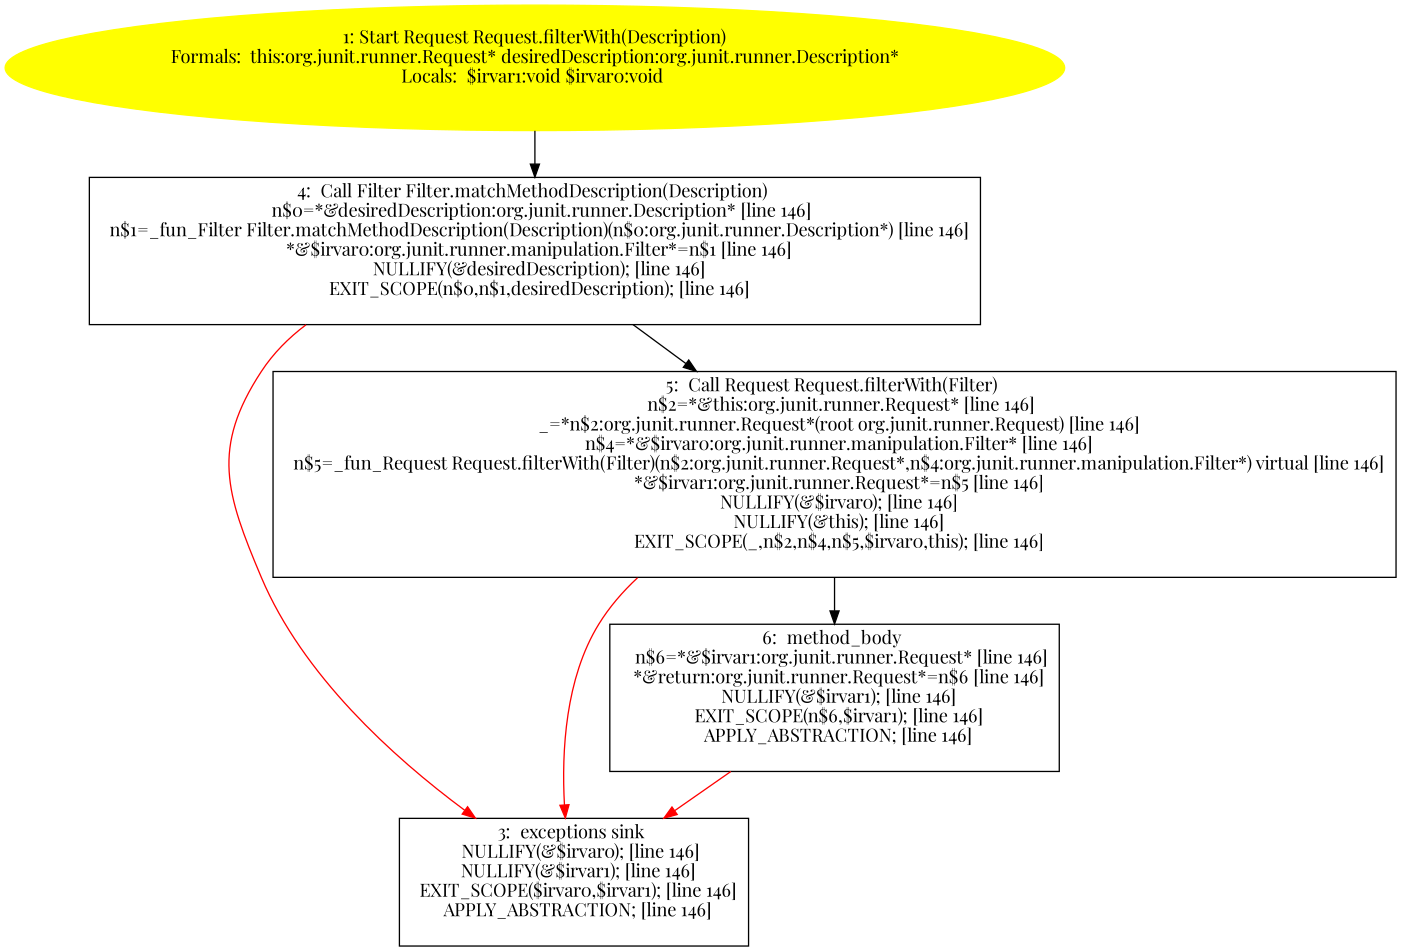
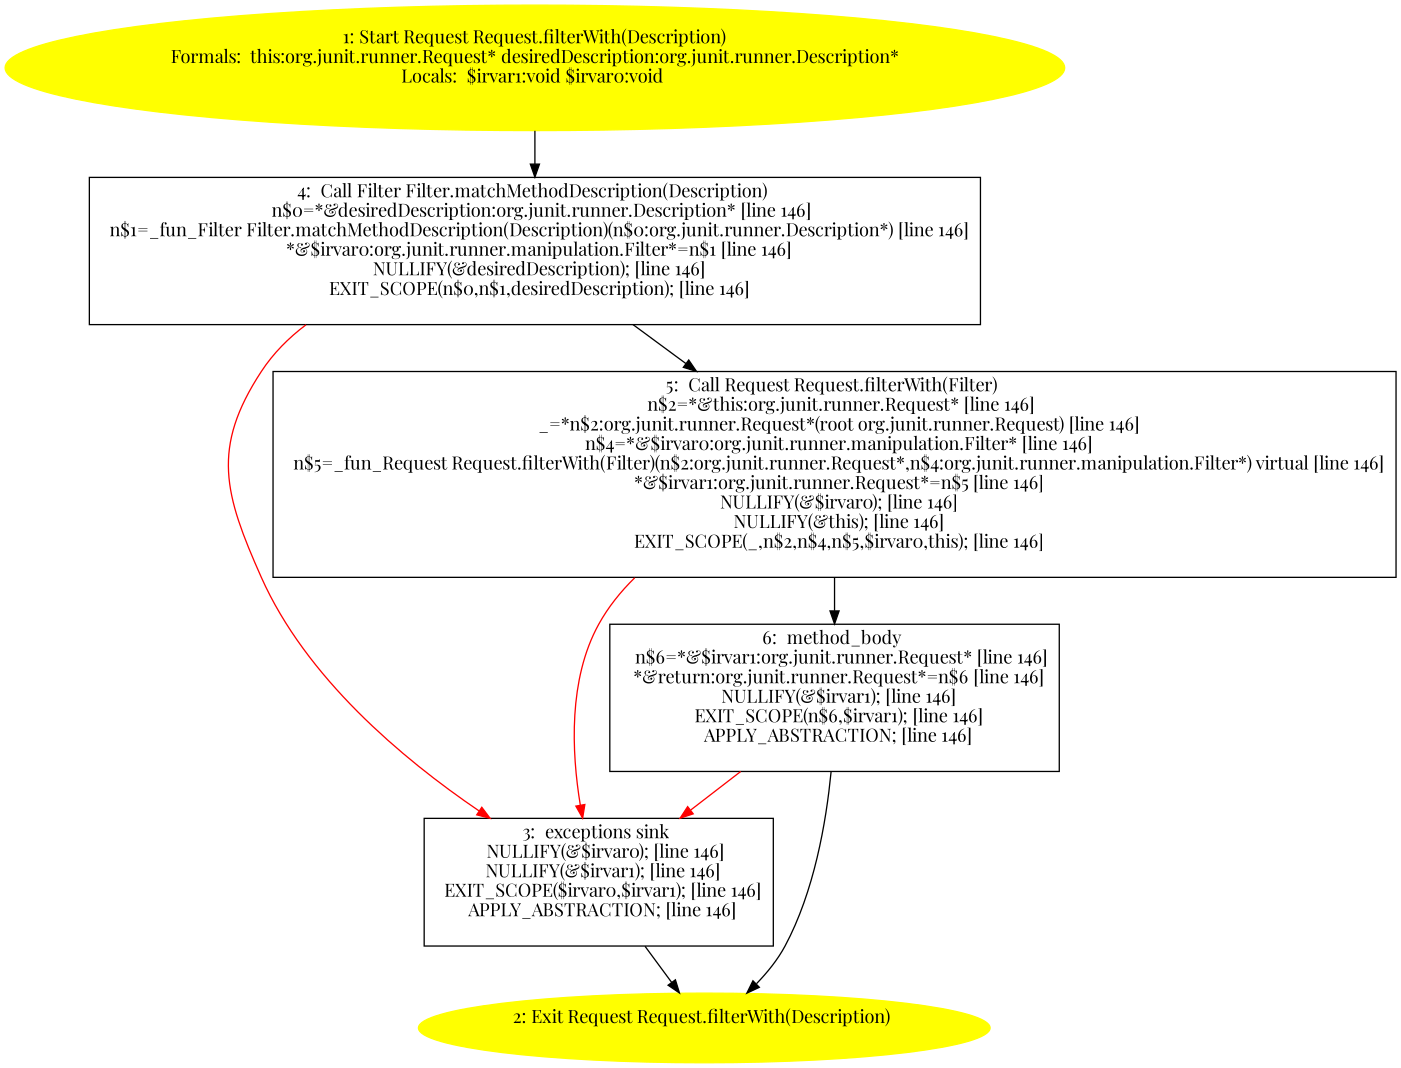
  digraph {
    fontname="Playfair Display"
    node [fontname="Playfair Display" shape=box]
    edge [fontname="Playfair Display"]
    n1 [color=yellow label="1: Start Request Request.filterWith(Description)\nFormals:  this:org.junit.runner.Request* desiredDescription:org.junit.runner.Description*\nLocals:  $irvar1:void $irvar0:void \n  " style=filled shape=""]
    n2 [label="4:  Call Filter Filter.matchMethodDescription(Description) \n   n$0=*&desiredDescription:org.junit.runner.Description* [line 146]\n  n$1=_fun_Filter Filter.matchMethodDescription(Description)(n$0:org.junit.runner.Description*) [line 146]\n  *&$irvar0:org.junit.runner.manipulation.Filter*=n$1 [line 146]\n  NULLIFY(&desiredDescription); [line 146]\n  EXIT_SCOPE(n$0,n$1,desiredDescription); [line 146]\n "]
    n3 [label="3:  exceptions sink \n   NULLIFY(&$irvar0); [line 146]\n  NULLIFY(&$irvar1); [line 146]\n  EXIT_SCOPE($irvar0,$irvar1); [line 146]\n  APPLY_ABSTRACTION; [line 146]\n "]
    n4 [label="5:  Call Request Request.filterWith(Filter) \n   n$2=*&this:org.junit.runner.Request* [line 146]\n  _=*n$2:org.junit.runner.Request*(root org.junit.runner.Request) [line 146]\n  n$4=*&$irvar0:org.junit.runner.manipulation.Filter* [line 146]\n  n$5=_fun_Request Request.filterWith(Filter)(n$2:org.junit.runner.Request*,n$4:org.junit.runner.manipulation.Filter*) virtual [line 146]\n  *&$irvar1:org.junit.runner.Request*=n$5 [line 146]\n  NULLIFY(&$irvar0); [line 146]\n  NULLIFY(&this); [line 146]\n  EXIT_SCOPE(_,n$2,n$4,n$5,$irvar0,this); [line 146]\n "]
+   n5 [color=yellow label="2: Exit Request Request.filterWith(Description) \n  " style=filled shape=""]
    n6 [label="6:  method_body \n   n$6=*&$irvar1:org.junit.runner.Request* [line 146]\n  *&return:org.junit.runner.Request*=n$6 [line 146]\n  NULLIFY(&$irvar1); [line 146]\n  EXIT_SCOPE(n$6,$irvar1); [line 146]\n  APPLY_ABSTRACTION; [line 146]\n "]
    n1 -> n2
    n2 -> n3 [color=red]
    n2 -> n4
+   n3 -> n5
    n4 -> n3 [color=red]
    n4 -> n6
    n6 -> n3 [color=red]
+   n6 -> n5
  }
